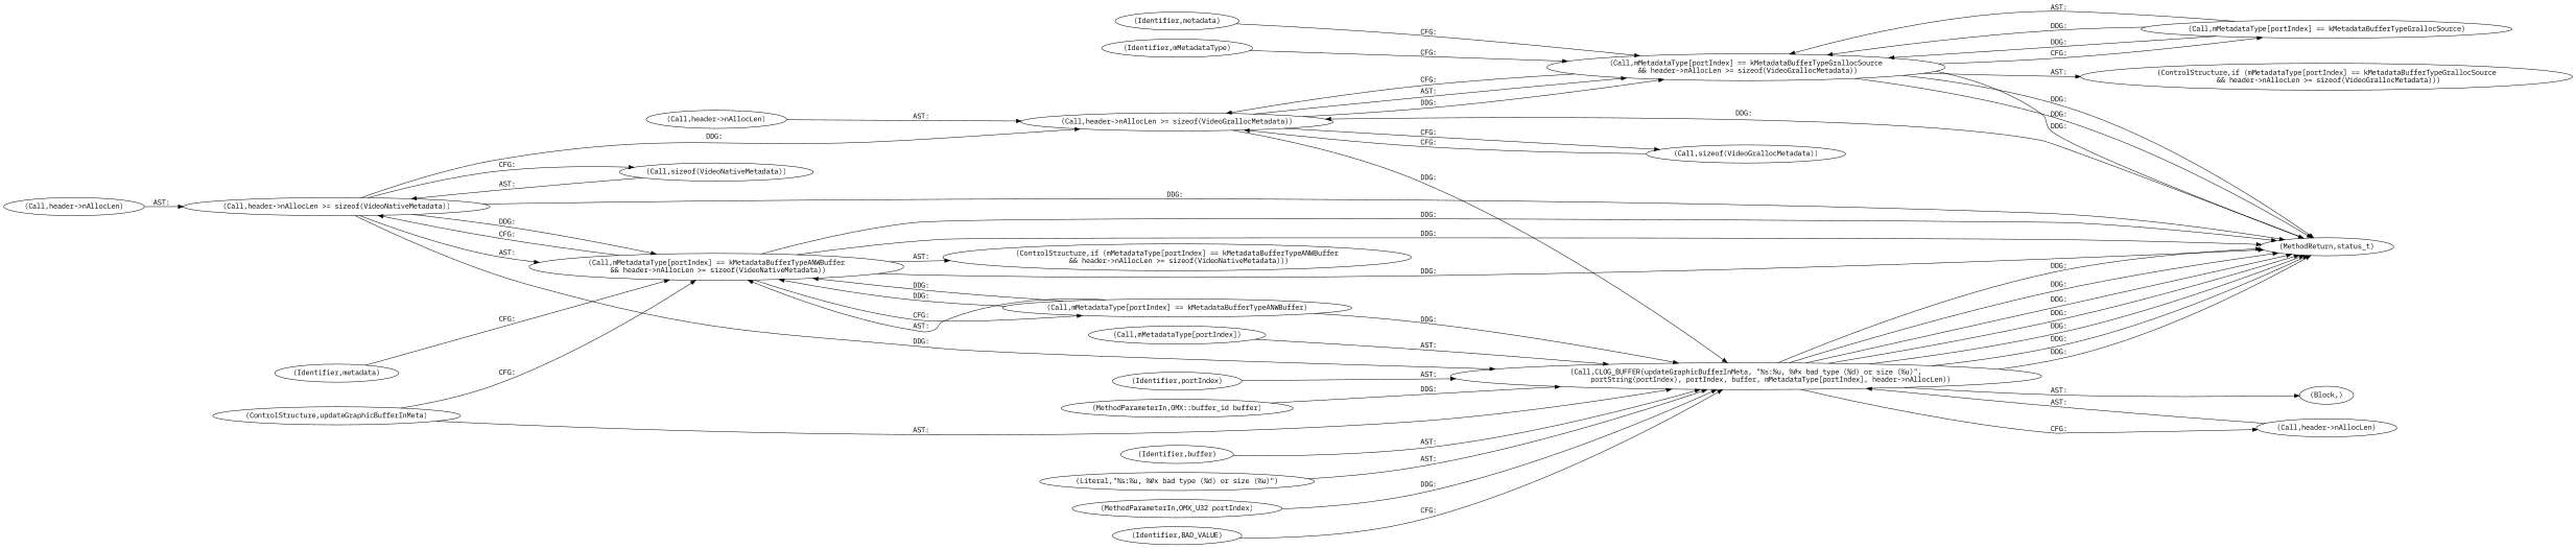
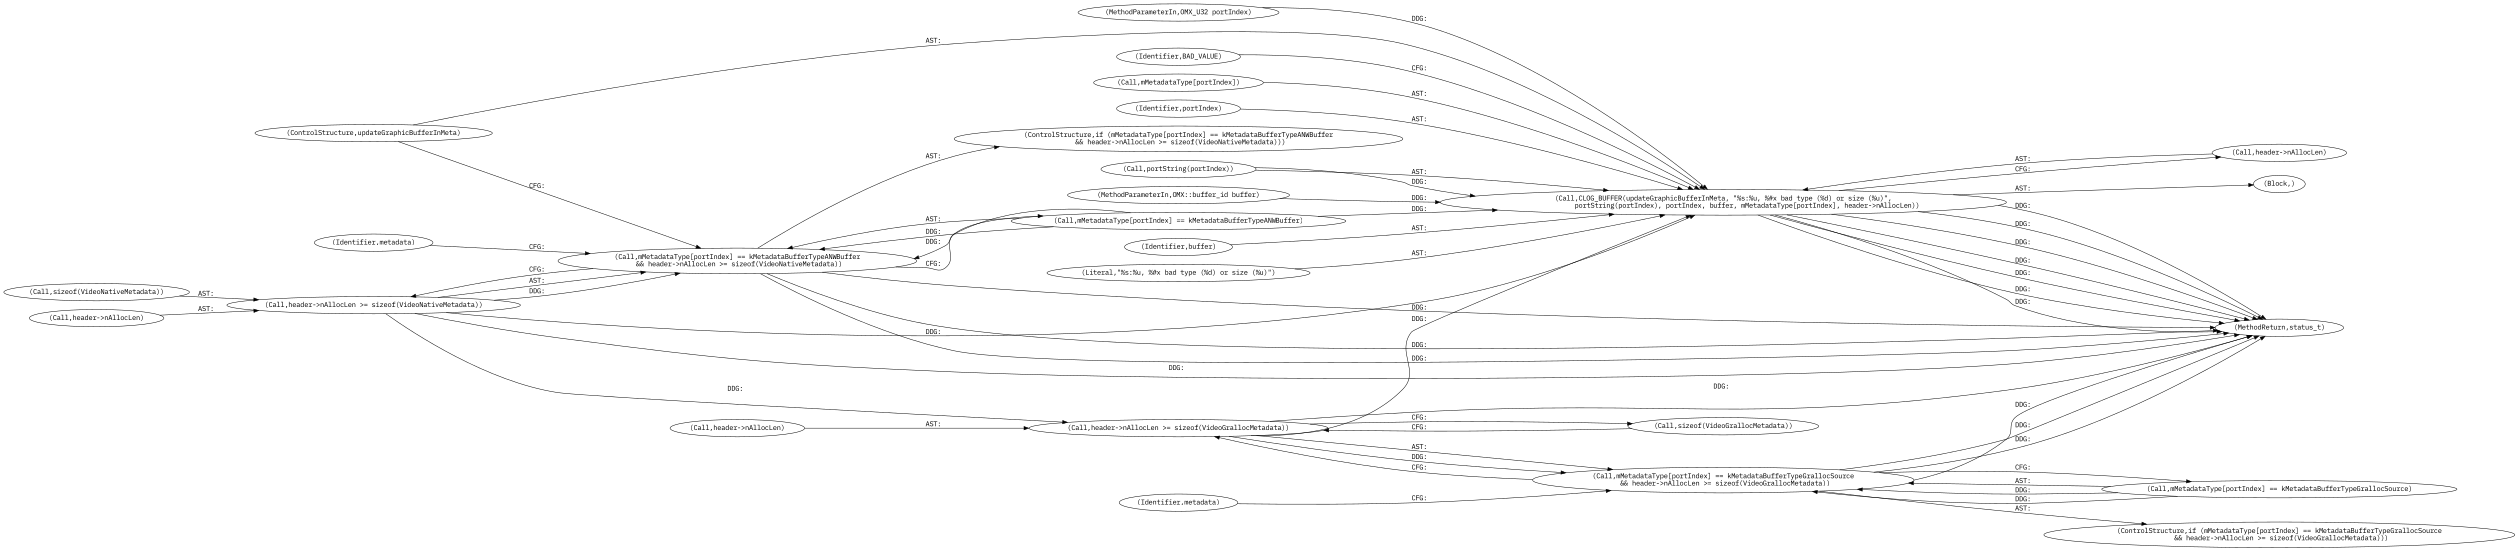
  digraph {
    fontname="IBM Plex Mono"
    rankdir=LR
    node [fontname="IBM Plex Mono"]
    edge [fontname="IBM Plex Mono"]
    n1 [label="(Call,header->nAllocLen >= sizeof(VideoGrallocMetadata))"]
    n2 [label="(Call,mMetadataType[portIndex] == kMetadataBufferTypeGrallocSource\n && header->nAllocLen >= sizeof(VideoGrallocMetadata))"]
    n3 [label="(Call,CLOG_BUFFER(updateGraphicBufferInMeta, \"%s:%u, %#x bad type (%d) or size (%u)\",\n            portString(portIndex), portIndex, buffer, mMetadataType[portIndex], header->nAllocLen))"]
    n4 [label="(Call,sizeof(VideoGrallocMetadata))"]
    n5 [label="(MethodReturn,status_t)"]
    n6 [label="(Call,mMetadataType[portIndex] == kMetadataBufferTypeGrallocSource)"]
    n7 [label="(ControlStructure,if (mMetadataType[portIndex] == kMetadataBufferTypeGrallocSource\n && header->nAllocLen >= sizeof(VideoGrallocMetadata)))"]
    n8 [label="(Call,header->nAllocLen >= sizeof(VideoNativeMetadata))"]
    n9 [label="(Call,mMetadataType[portIndex] == kMetadataBufferTypeANWBuffer\n && header->nAllocLen >= sizeof(VideoNativeMetadata))"]
    n10 [label="(Call,sizeof(VideoNativeMetadata))"]
    n11 [label="(Block,)"]
    n12 [label="(Call,header->nAllocLen)"]
    n13 [label="(ControlStructure,if (mMetadataType[portIndex] == kMetadataBufferTypeANWBuffer\n && header->nAllocLen >= sizeof(VideoNativeMetadata)))"]
    n14 [label="(Call,mMetadataType[portIndex] == kMetadataBufferTypeANWBuffer)"]
+   n15 [label="(Call,portString(portIndex))"]
    n16 [label="(Identifier,metadata)"]
    n17 [label="(MethodParameterIn,OMX::buffer_id buffer)"]
    n18 [label="(Identifier,metadata)"]
    n19 [label="(Call,header->nAllocLen)"]
-   n20 [label="(Identifier,mMetadataType)"]
    n21 [label="(ControlStructure,updateGraphicBufferInMeta)"]
    n22 [label="(Identifier,buffer)"]
    n23 [label="(Call,header->nAllocLen)"]
    n24 [label="(Literal,\"%s:%u, %#x bad type (%d) or size (%u)\")"]
    n25 [label="(MethodParameterIn,OMX_U32 portIndex)"]
    n26 [label="(Identifier,BAD_VALUE)"]
    n27 [label="(Call,mMetadataType[portIndex])"]
    n28 [label="(Identifier,portIndex)"]
    n1 -> n2 [label="AST: "]
    n1 -> n2 [label="DDG: "]
    n1 -> n3 [label="DDG: "]
    n1 -> n4 [label="CFG: "]
-   n5 -> n1 [label="DDG: "]
+   n1 -> n5 [label="DDG: "]
    n2 -> n1 [label="CFG: "]
    n2 -> n5 [label="DDG: "]
    n2 -> n5 [label="DDG: "]
    n2 -> n5 [label="DDG: "]
    n2 -> n6 [label="CFG: "]
    n2 -> n7 [label="AST: "]
    n3 -> n5 [label="DDG: "]
    n3 -> n5 [label="DDG: "]
    n3 -> n5 [label="DDG: "]
    n3 -> n5 [label="DDG: "]
    n3 -> n5 [label="DDG: "]
    n3 -> n5 [label="DDG: "]
    n3 -> n5 [label="DDG: "]
    n3 -> n11 [label="AST: "]
    n3 -> n12 [label="CFG: "]
    n4 -> n1 [label="CFG: "]
    n6 -> n2 [label="AST: "]
    n6 -> n2 [label="DDG: "]
    n6 -> n2 [label="DDG: "]
    n8 -> n1 [label="DDG: "]
    n8 -> n3 [label="DDG: "]
    n8 -> n5 [label="DDG: "]
    n8 -> n9 [label="AST: "]
    n8 -> n9 [label="DDG: "]
-   n8 -> n10 [label="CFG: "]
    n9 -> n5 [label="DDG: "]
    n9 -> n5 [label="DDG: "]
    n9 -> n5 [label="DDG: "]
    n9 -> n8 [label="CFG: "]
    n9 -> n13 [label="AST: "]
    n9 -> n14 [label="CFG: "]
    n10 -> n8 [label="AST: "]
    n12 -> n3 [label="AST: "]
    n14 -> n3 [label="DDG: "]
    n14 -> n9 [label="AST: "]
    n14 -> n9 [label="DDG: "]
    n14 -> n9 [label="DDG: "]
+   n15 -> n3 [label="AST: "]
+   n15 -> n3 [label="DDG: "]
    n16 -> n2 [label="CFG: "]
    n17 -> n3 [label="DDG: "]
    n18 -> n9 [label="CFG: "]
    n19 -> n1 [label="AST: "]
-   n20 -> n2 [label="CFG: "]
    n21 -> n3 [label="AST: "]
    n21 -> n9 [label="CFG: "]
    n22 -> n3 [label="AST: "]
    n23 -> n8 [label="AST: "]
    n24 -> n3 [label="AST: "]
    n25 -> n3 [label="DDG: "]
    n26 -> n3 [label="CFG: "]
    n27 -> n3 [label="AST: "]
    n28 -> n3 [label="AST: "]
  }
